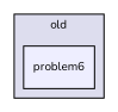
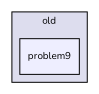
  digraph {
    compound=true
    fontname=Nunito
-   n1 [fillcolor="#eeeeff" fontname=Nunito fontsize=10 label=problem6 pencolor=black shape=box style=filled]
+   n1 [fillcolor="#eeeeff" fontname=Nunito fontsize=10 label=problem9 pencolor=black shape=box style=filled]
    subgraph cluster_1 {
      bgcolor="#ddddee"
      fontsize=10
      label=old
      pencolor=black
      n1
    }
  }
